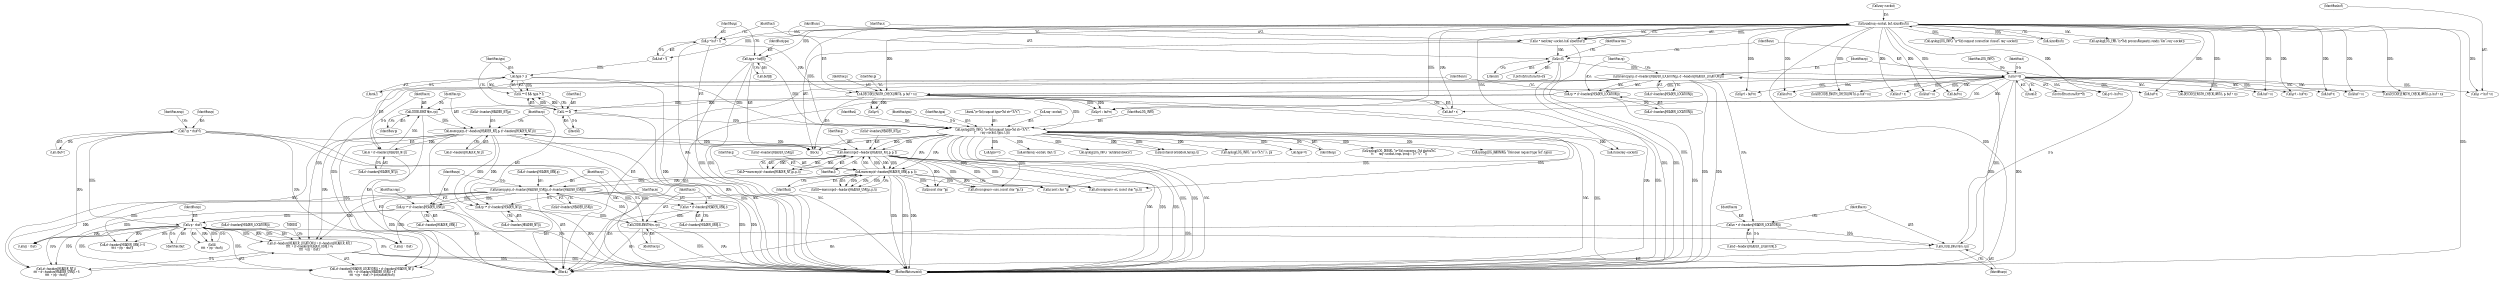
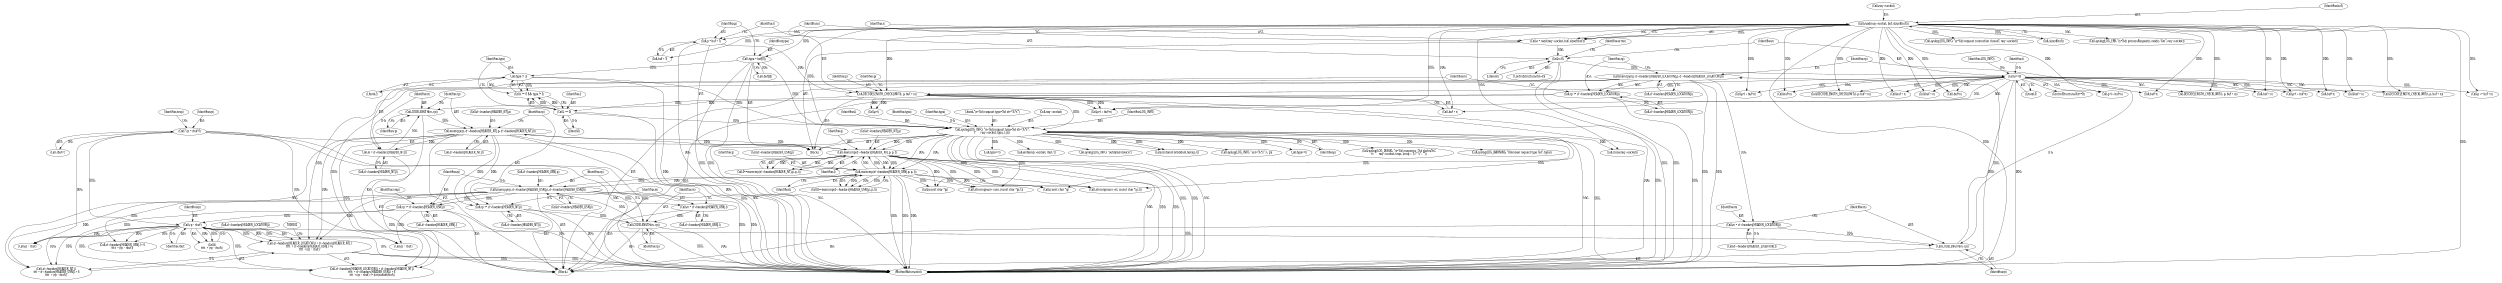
  digraph {
    fontname="Fira Sans"
    node [fontname="Fira Sans"]
    edge [fontname="Fira Sans"]
    n1 [label="(Call,d->headers[HEADER_LOCATION].l + d->headers[HEADER_NT].l\n\t\t\t\t  + d->headers[HEADER_USN].l + 6\n\t\t\t\t  + (rp - rbuf))"]
    n2 [label="(MethodReturn,void)"]
    n3 [label="(Call,d->headers[HEADER_LOCATION].l + d->headers[HEADER_NT].l\n\t\t\t\t  + d->headers[HEADER_USN].l + 6\n\t\t\t\t  + (rp - rbuf) >= (int)sizeof(rbuf))"]
    n4 [label="(Call,d->headers[HEADER_NT].l\n\t\t\t\t  + d->headers[HEADER_USN].l + 6\n\t\t\t\t  + (rp - rbuf))"]
    n5 [label="(Call,memcpy(rp, d->headers[HEADER_LOCATION].p, d->headers[HEADER_LOCATION].l))"]
    n6 [label="(Call,m = d->headers[HEADER_LOCATION].l)"]
    n7 [label="(Call,rp += d->headers[HEADER_LOCATION].l)"]
    n8 [label="(Call,d->headers[HEADER_LOCATION].l)"]
    n9 [label="(Block,)"]
    n10 [label="(Call,CODELENGTH(m, rp))"]
    n11 [label="(Call,d->headers[HEADER_LOCATION].l)"]
    n12 [label="(Call,CODELENGTH(m, rp))"]
    n13 [label="(Call,d->headers[HEADER_LOCATION].l)"]
    n14 [label="(Identifier,rp)"]
    n15 [label="(Call,rp - rbuf)"]
    n16 [label="(Call,rp - rbuf)"]
    n17 [label="(Identifier,rbuf)"]
    n18 [label="(Call,d->headers[HEADER_USN].l + 6\n\t\t\t\t  + (rp - rbuf))"]
    n19 [label="(Call,6\n\t\t\t\t  + (rp - rbuf))"]
    n20 [label="(Call,rp - rbuf)"]
    n21 [label="(Call,* rp = rbuf+1)"]
    n22 [label="(Call,rbuf+1)"]
    n23 [label="(Block,)"]
    n24 [label="(Call,rp += d->headers[HEADER_USN].l)"]
    n25 [label="(Call,d->headers[HEADER_USN].l)"]
    n26 [label="(Call,memcpy(rp, d->headers[HEADER_USN].p, d->headers[HEADER_USN].l))"]
    n27 [label="(Call,m = d->headers[HEADER_USN].l)"]
    n28 [label="(Call,memcmp(d->headers[HEADER_USN].p, p, l))"]
    n29 [label="(Call,d->headers[HEADER_USN].l)"]
    n30 [label="(Call,CODELENGTH(m, rp))"]
    n31 [label="(Call,d->headers[HEADER_USN].l)"]
    n32 [label="(Call,memcmp(d->headers[HEADER_NT].p, p, l))"]
    n33 [label="(Call,(const char *)p)"]
    n34 [label="(Call,strncmp(serv->usn, (const char *)p, l))"]
    n35 [label="(Call,(const char *)p)"]
    n36 [label="(Call,strncmp(serv->st, (const char *)p, l))"]
    n37 [label="(Call,0==memcmp(d->headers[HEADER_USN].p, p, l))"]
    n38 [label="(Identifier,l)"]
    n39 [label="(Identifier,rp)"]
    n40 [label="(Call,rp += d->headers[HEADER_NT].l)"]
    n41 [label="(Call,d->headers[HEADER_NT].l)"]
    n42 [label="(Call,memcpy(rp, d->headers[HEADER_NT].p, d->headers[HEADER_NT].l))"]
    n43 [label="(Call,m = d->headers[HEADER_NT].l)"]
    n44 [label="(Call,d->headers[HEADER_NT].l)"]
    n45 [label="(Call,d->headers[HEADER_NT].l)"]
    n46 [label="(Call,0==memcmp(d->headers[HEADER_NT].p, p, l))"]
    n47 [label="(Identifier,l)"]
    n48 [label="(Identifier,rp)"]
    n49 [label="(Call,syslog(LOG_INFO, \"(s=%d) request type=%d str='%.*s'\",\n\t       req->socket, type, l, p))"]
    n50 [label="(Call,type==1)"]
    n51 [label="(Call,write(req->socket, rbuf, 1))"]
    n52 [label="(Call,syslog(LOG_INFO, \"outdated device\"))"]
    n53 [label="(Call,containsForbiddenChars(p, l))"]
    n54 [label="(Call,syslog(LOG_INFO, \"usn='%.*s'\", l, p))"]
    n55 [label="(Call,type==1)"]
    n56 [label="(Identifier,p)"]
    n57 [label="(Call,syslog(LOG_DEBUG, \"(s=%d) response : %d device%s\",\n\t\t       req->socket, nrep, (nrep > 1) ? \"s\" : \"\"))"]
    n58 [label="(Call,syslog(LOG_WARNING, \"Unknown request type %d\", type))"]
    n59 [label="(Call,close(req->socket))"]
    n60 [label="(Call,read(req->socket, buf, sizeof(buf)))"]
    n61 [label="(Call,type = buf[0])"]
    n62 [label="(Call,DECODELENGTH_CHECKLIMIT(l, p, buf + n))"]
    n63 [label="(Call,p = buf + 1)"]
    n64 [label="(Call,n = read(req->socket, buf, sizeof(buf)))"]
    n65 [label="(Call,buf+n)"]
    n66 [label="(Call,syslog(LOG_INFO, \"(s=%d) request connection closed\", req->socket))"]
    n67 [label="(Call,buf + 1)"]
    n68 [label="(Call,p+l > buf+n)"]
    n69 [label="(Call,p >= buf + n)"]
    n70 [label="(Call,DECODELENGTH_CHECKLIMIT(l, p, buf + n))"]
    n71 [label="(Call,buf + n)"]
    n72 [label="(Call,buf + n)"]
    n73 [label="(Call,sizeof(buf))"]
    n74 [label="(Call,DECODELENGTH_CHECKLIMIT(l, p, buf + n))"]
    n75 [label="(Call,p+l > buf+n)"]
    n76 [label="(Call,p+l > buf+n)"]
    n77 [label="(Call,buf + n)"]
    n78 [label="(Call,buf + n)"]
    n79 [label="(Call,DECODELENGTH_CHECKLIMIT(l, p, buf + n))"]
    n80 [label="(Call,syslog(LOG_ERR, \"(s=%d) processRequest(): read(): %m\", req->socket))"]
    n81 [label="(Call,buf+n)"]
    n82 [label="(Call,p+l > buf+n)"]
    n83 [label="(Call,buf+n)"]
    n84 [label="(Call,buf + n)"]
    n85 [label="(Call,buf+n)"]
    n86 [label="(Call,type != 3)"]
    n87 [label="(Call,buf[0])"]
    n88 [label="(Call,l == 0)"]
    n89 [label="(Call,p+l)"]
    n90 [label="(Call,n<0)"]
    n91 [label="(Call,l == 0 && type != 3)"]
    n92 [label="(Literal,3)"]
    n93 [label="(Literal,0)"]
    n94 [label="(Call,n==0)"]
    n95 [label="(Literal,0)"]
    n96 [label="(ControlStructure,if(n==0))"]
    n97 [label="(ControlStructure,if(n<0))"]
    n98 [label="(Literal,0)"]
    n99 [label="(Identifier,l)"]
    n100 [label="(Identifier,m)"]
    n101 [label="(Identifier,p)"]
    n102 [label="(Identifier,rp)"]
    n103 [label="(Call,d->headers[HEADER_USN].p)"]
    n104 [label="(Identifier,n)"]
    n105 [label="(Identifier,m)"]
    n106 [label="(Identifier,type)"]
    n107 [label="(Identifier,p)"]
    n108 [label="(Identifier,p)"]
    n109 [label="(Identifier,rp)"]
    n110 [label="(Call,d->headers[HEADER_USN].p)"]
    n111 [label="(Identifier,m)"]
    n112 [label="(Identifier,t)"]
    n113 [label="(Identifier,m)"]
    n114 [label="(Identifier,type)"]
    n115 [label="(Identifier,type)"]
    n116 [label="(Call,d->headers[HEADER_NT].p)"]
    n117 [label="(Identifier,rp)"]
    n118 [label="(Identifier,errno)"]
    n119 [label="(Identifier,p)"]
    n120 [label="(Identifier,LOG_INFO)"]
    n121 [label="(Identifier,rp)"]
    n122 [label="(Identifier,m)"]
    n123 [label="(Identifier,type)"]
    n124 [label="(Identifier,n)"]
    n125 [label="(Call,d->headers[HEADER_NT].p)"]
    n126 [label="(Identifier,rp)"]
    n127 [label="(Identifier,m)"]
    n128 [label="(Literal,\"(s=%d) request type=%d str='%.*s'\")"]
    n129 [label="(Call,req->socket)"]
    n130 [label="(Call,req->socket)"]
    n131 [label="(Identifier,buf)"]
    n132 [label="(Identifier,n)"]
    n133 [label="(Identifier,rp)"]
    n134 [label="(Identifier,nrep)"]
    n135 [label="(Identifier,rp)"]
    n136 [label="(Identifier,l)"]
    n137 [label="(Call,d->headers[HEADER_LOCATION].l)"]
    n138 [label="(Identifier,rp)"]
    n139 [label="(Identifier,LOG_INFO)"]
    n140 [label="(Identifier,p)"]
    n141 [label="(Identifier,l)"]
    n142 [label="(Identifier,nrep)"]
    1000302
    n1 -> n2 [label="DDG: "]
    n1 -> n2 [label="DDG: "]
    n1 -> n3 [label="AST: "]
    n1 -> n4 [label="CFG: "]
    n4 -> n1 [label="AST: "]
    n5 -> n1 [label="DDG: "]
    n5 -> n2 [label="DDG: "]
    n5 -> n2 [label="DDG: "]
    n5 -> n3 [label="DDG: "]
    n5 -> n6 [label="DDG: "]
    n5 -> n7 [label="DDG: "]
    n5 -> n7 [label="DDG: "]
    n5 -> n8 [label="CFG: "]
    n5 -> n9 [label="AST: "]
    n6 -> n9 [label="AST: "]
    n6 -> n10 [label="DDG: "]
    n6 -> n11 [label="CFG: "]
    n7 -> n2 [label="DDG: "]
    n7 -> n9 [label="AST: "]
    n7 -> n12 [label="DDG: "]
    n7 -> n13 [label="CFG: "]
    n8 -> n5 [label="AST: "]
    n10 -> n5 [label="DDG: "]
    n10 -> n9 [label="AST: "]
    n10 -> n14 [label="CFG: "]
    n11 -> n6 [label="AST: "]
    n12 -> n9 [label="AST: "]
    n12 -> n42 [label="DDG: "]
    n12 -> n48 [label="CFG: "]
    n13 -> n7 [label="AST: "]
    n14 -> n10 [label="AST: "]
    n15 -> n1 [label="DDG: "]
    n15 -> n1 [label="DDG: "]
    n15 -> n2 [label="DDG: "]
    n15 -> n3 [label="DDG: "]
    n15 -> n3 [label="DDG: "]
    n15 -> n4 [label="DDG: "]
    n15 -> n4 [label="DDG: "]
    n15 -> n10 [label="DDG: "]
    n15 -> n16 [label="DDG: "]
    n15 -> n17 [label="CFG: "]
    n15 -> n18 [label="DDG: "]
    n15 -> n18 [label="DDG: "]
    n15 -> n19 [label="AST: "]
    n15 -> n19 [label="DDG: "]
    n15 -> n19 [label="DDG: "]
    n15 -> n20 [label="DDG: "]
    n17 -> n15 [label="AST: "]
    n19 -> n15 [label="CFG: "]
    n21 -> n2 [label="DDG: "]
    n21 -> n2 [label="DDG: "]
    n21 -> n15 [label="DDG: "]
    n21 -> n16 [label="DDG: "]
    n21 -> n20 [label="DDG: "]
    n21 -> n22 [label="CFG: "]
    n21 -> n23 [label="AST: "]
    n22 -> n21 [label="AST: "]
    n24 -> n2 [label="DDG: "]
    n24 -> n9 [label="AST: "]
    n24 -> n15 [label="DDG: "]
    n24 -> n16 [label="DDG: "]
    n24 -> n20 [label="DDG: "]
    n24 -> n25 [label="CFG: "]
    n25 -> n24 [label="AST: "]
    n26 -> n1 [label="DDG: "]
    n26 -> n2 [label="DDG: "]
    n26 -> n2 [label="DDG: "]
    n26 -> n3 [label="DDG: "]
    n26 -> n4 [label="DDG: "]
    n26 -> n9 [label="AST: "]
    n26 -> n18 [label="DDG: "]
    n26 -> n24 [label="DDG: "]
    n26 -> n24 [label="DDG: "]
    n26 -> n27 [label="DDG: "]
    n26 -> n28 [label="DDG: "]
    n26 -> n29 [label="CFG: "]
    n27 -> n9 [label="AST: "]
    n27 -> n30 [label="DDG: "]
    n27 -> n31 [label="CFG: "]
    n28 -> n2 [label="DDG: "]
    n28 -> n2 [label="DDG: "]
    n28 -> n2 [label="DDG: "]
    n28 -> n26 [label="DDG: "]
    n28 -> n32 [label="DDG: "]
    n28 -> n32 [label="DDG: "]
    n28 -> n33 [label="DDG: "]
    n28 -> n34 [label="DDG: "]
    n28 -> n35 [label="DDG: "]
    n28 -> n36 [label="CFG: "]
    n28 -> n37 [label="AST: "]
    n28 -> n37 [label="DDG: "]
    n28 -> n37 [label="DDG: "]
    n28 -> n37 [label="DDG: "]
    n28 -> n38 [label="CFG: "]
    n29 -> n26 [label="AST: "]
    n30 -> n2 [label="DDG: "]
    n30 -> n2 [label="DDG: "]
    n30 -> n9 [label="AST: "]
    n30 -> n26 [label="DDG: "]
    n30 -> n39 [label="CFG: "]
    n31 -> n27 [label="AST: "]
    n32 -> n2 [label="DDG: "]
    n32 -> n2 [label="DDG: "]
    n32 -> n2 [label="DDG: "]
    n32 -> n28 [label="DDG: "]
    n32 -> n28 [label="DDG: "]
    n32 -> n33 [label="DDG: "]
    n32 -> n34 [label="DDG: "]
    n32 -> n35 [label="DDG: "]
    n32 -> n36 [label="DDG: "]
    n32 -> n42 [label="DDG: "]
    n32 -> n46 [label="AST: "]
    n32 -> n46 [label="DDG: "]
    n32 -> n46 [label="DDG: "]
    n32 -> n46 [label="DDG: "]
    n32 -> n47 [label="CFG: "]
    n37 -> n28 [label="CFG: "]
    n38 -> n28 [label="AST: "]
    n39 -> n30 [label="AST: "]
    n40 -> n2 [label="DDG: "]
    n40 -> n9 [label="AST: "]
    n40 -> n30 [label="DDG: "]
    n40 -> n41 [label="CFG: "]
    n41 -> n40 [label="AST: "]
    n42 -> n1 [label="DDG: "]
    n42 -> n2 [label="DDG: "]
    n42 -> n2 [label="DDG: "]
    n42 -> n3 [label="DDG: "]
    n42 -> n4 [label="DDG: "]
    n42 -> n9 [label="AST: "]
    n42 -> n32 [label="DDG: "]
    n42 -> n40 [label="DDG: "]
    n42 -> n40 [label="DDG: "]
    n42 -> n43 [label="DDG: "]
    n42 -> n44 [label="CFG: "]
    n43 -> n9 [label="AST: "]
    n43 -> n12 [label="DDG: "]
    n43 -> n45 [label="CFG: "]
    n44 -> n42 [label="AST: "]
    n45 -> n43 [label="AST: "]
    n46 -> n32 [label="CFG: "]
    n47 -> n32 [label="AST: "]
    n48 -> n12 [label="AST: "]
    n49 -> n2 [label="DDG: "]
    n49 -> n2 [label="DDG: "]
    n49 -> n2 [label="DDG: "]
    n49 -> n2 [label="DDG: "]
    n49 -> n2 [label="DDG: "]
    n49 -> n2 [label="DDG: "]
    n49 -> n23 [label="AST: "]
    n49 -> n28 [label="DDG: "]
    n49 -> n28 [label="DDG: "]
    n49 -> n32 [label="DDG: "]
    n49 -> n32 [label="DDG: "]
    n49 -> n33 [label="DDG: "]
    n49 -> n34 [label="DDG: "]
    n49 -> n35 [label="DDG: "]
    n49 -> n36 [label="DDG: "]
    n49 -> n50 [label="DDG: "]
    n49 -> n51 [label="DDG: "]
    n49 -> n52 [label="DDG: "]
    n49 -> n53 [label="DDG: "]
    n49 -> n53 [label="DDG: "]
    n49 -> n54 [label="DDG: "]
    n49 -> n55 [label="DDG: "]
    n49 -> n56 [label="CFG: "]
    n49 -> n57 [label="DDG: "]
    n49 -> n58 [label="DDG: "]
    n49 -> n59 [label="DDG: "]
    n56 -> n49 [label="AST: "]
    n60 -> n2 [label="DDG: "]
    n60 -> n2 [label="DDG: "]
    n60 -> n49 [label="DDG: "]
    n60 -> n59 [label="DDG: "]
    n60 -> n61 [label="DDG: "]
    n60 -> n62 [label="DDG: "]
    n60 -> n63 [label="DDG: "]
    n60 -> n64 [label="AST: "]
    n60 -> n64 [label="DDG: "]
    n60 -> n64 [label="DDG: "]
    n60 -> n65 [label="DDG: "]
    n60 -> n66 [label="DDG: "]
    n60 -> n67 [label="DDG: "]
    n60 -> n68 [label="DDG: "]
    n60 -> n69 [label="DDG: "]
    n60 -> n70 [label="DDG: "]
    n60 -> n71 [label="DDG: "]
    n60 -> n72 [label="DDG: "]
    n60 -> n73 [label="CFG: "]
    n60 -> n74 [label="DDG: "]
    n60 -> n75 [label="DDG: "]
    n60 -> n76 [label="DDG: "]
    n60 -> n77 [label="DDG: "]
    n60 -> n78 [label="DDG: "]
    n60 -> n79 [label="DDG: "]
    n60 -> n80 [label="DDG: "]
    n60 -> n81 [label="DDG: "]
    n60 -> n82 [label="DDG: "]
    n60 -> n83 [label="DDG: "]
    n60 -> n84 [label="DDG: "]
    n60 -> n85 [label="DDG: "]
    n61 -> n2 [label="DDG: "]
    n61 -> n2 [label="DDG: "]
    n61 -> n23 [label="AST: "]
    n61 -> n49 [label="DDG: "]
-   n67 -> n86 [label="DDG: "]
+   n61 -> n86 [label="DDG: "]
    n61 -> n87 [label="CFG: "]
    n62 -> n2 [label="DDG: "]
    n62 -> n2 [label="DDG: "]
    n62 -> n23 [label="AST: "]
    n62 -> n49 [label="DDG: "]
    n62 -> n75 [label="DDG: "]
    n62 -> n75 [label="DDG: "]
    n62 -> n77 [label="CFG: "]
    n62 -> n88 [label="DDG: "]
    n62 -> n89 [label="DDG: "]
    n62 -> n89 [label="DDG: "]
    n63 -> n2 [label="DDG: "]
    n63 -> n23 [label="AST: "]
    n63 -> n62 [label="DDG: "]
    n63 -> n67 [label="CFG: "]
-   n64 -> n2 [label="DDG: "]
    n64 -> n23 [label="AST: "]
    n64 -> n60 [label="CFG: "]
    n64 -> n90 [label="DDG: "]
    n67 -> n63 [label="AST: "]
    n73 -> n60 [label="DDG: "]
    n77 -> n62 [label="AST: "]
    n86 -> n2 [label="DDG: "]
    n86 -> n49 [label="DDG: "]
    n86 -> n91 [label="AST: "]
    n86 -> n91 [label="DDG: "]
    n86 -> n91 [label="DDG: "]
    n86 -> n92 [label="CFG: "]
-   n87 -> n61 [label="AST: "]
+   n87 -> n61 [label="DDG: "]
    n88 -> n2 [label="DDG: "]
    n88 -> n49 [label="DDG: "]
    n88 -> n91 [label="AST: "]
    n88 -> n91 [label="DDG: "]
    n88 -> n91 [label="DDG: "]
    n88 -> n93 [label="CFG: "]
    n90 -> n2 [label="DDG: "]
    n90 -> n2 [label="DDG: "]
    n90 -> n94 [label="DDG: "]
    n90 -> n97 [label="AST: "]
    n90 -> n98 [label="CFG: "]
    n91 -> n86 [label="CFG: "]
    n91 -> n88 [label="CFG: "]
    n92 -> n86 [label="AST: "]
    n93 -> n88 [label="AST: "]
    n94 -> n2 [label="DDG: "]
    n94 -> n2 [label="DDG: "]
    n94 -> n62 [label="DDG: "]
    n94 -> n65 [label="DDG: "]
    n94 -> n68 [label="DDG: "]
    n94 -> n69 [label="DDG: "]
    n94 -> n70 [label="DDG: "]
    n94 -> n71 [label="DDG: "]
    n94 -> n72 [label="DDG: "]
    n94 -> n74 [label="DDG: "]
    n94 -> n75 [label="DDG: "]
    n94 -> n76 [label="DDG: "]
    n94 -> n77 [label="DDG: "]
    n94 -> n78 [label="DDG: "]
    n94 -> n79 [label="DDG: "]
    n94 -> n81 [label="DDG: "]
    n94 -> n82 [label="DDG: "]
    n94 -> n83 [label="DDG: "]
    n94 -> n84 [label="DDG: "]
    n94 -> n85 [label="DDG: "]
    n94 -> n95 [label="CFG: "]
    n94 -> n96 [label="AST: "]
    n95 -> n94 [label="AST: "]
    n98 -> n90 [label="AST: "]
    n99 -> n88 [label="AST: "]
    n100 -> n27 [label="AST: "]
    n100 -> n40 [label="CFG: "]
    n101 -> n62 [label="CFG: "]
    n102 -> n26 [label="AST: "]
    n102 -> n30 [label="CFG: "]
    n103 -> n28 [label="AST: "]
    n104 -> n90 [label="CFG: "]
    n104 -> n94 [label="AST: "]
    n105 -> n6 [label="CFG: "]
    n105 -> n10 [label="AST: "]
    n106 -> n49 [label="CFG: "]
    n107 -> n32 [label="AST: "]
    n108 -> n28 [label="AST: "]
    n109 -> n15 [label="AST: "]
    n110 -> n26 [label="AST: "]
    n111 -> n27 [label="CFG: "]
    n111 -> n30 [label="AST: "]
    n112 -> n94 [label="CFG: "]
    n113 -> n12 [label="AST: "]
    n113 -> n43 [label="CFG: "]
    n114 -> n86 [label="AST: "]
    n114 -> n88 [label="CFG: "]
    n115 -> n49 [label="AST: "]
    n116 -> n42 [label="AST: "]
    n117 -> n24 [label="AST: "]
    n117 -> n26 [label="CFG: "]
    n118 -> n90 [label="CFG: "]
    n119 -> n61 [label="CFG: "]
    n119 -> n63 [label="AST: "]
    n120 -> n94 [label="CFG: "]
    n121 -> n40 [label="AST: "]
    n121 -> n42 [label="CFG: "]
    n122 -> n7 [label="CFG: "]
    n122 -> n43 [label="AST: "]
    n123 -> n61 [label="AST: "]
    n124 -> n64 [label="CFG: "]
    n124 -> n90 [label="AST: "]
    n125 -> n32 [label="AST: "]
    n126 -> n5 [label="CFG: "]
    n126 -> n7 [label="AST: "]
    n127 -> n6 [label="AST: "]
    n128 -> n49 [label="AST: "]
    n129 -> n60 [label="AST: "]
    n130 -> n49 [label="AST: "]
-   n131 -> n69 [label="AST: "]
+   n131 -> n60 [label="AST: "]
    n132 -> n64 [label="AST: "]
    n133 -> n12 [label="CFG: "]
    n133 -> n42 [label="AST: "]
    n134 -> n24 [label="CFG: "]
    n135 -> n21 [label="AST: "]
    n136 -> n62 [label="AST: "]
    n136 -> n63 [label="CFG: "]
    n137 -> n1 [label="AST: "]
    n138 -> n5 [label="AST: "]
    n138 -> n10 [label="CFG: "]
    n139 -> n49 [label="AST: "]
    n140 -> n62 [label="AST: "]
    n141 -> n49 [label="AST: "]
    n142 -> n21 [label="CFG: "]
    1000302 -> n1 [label="CFG: "]
  }
